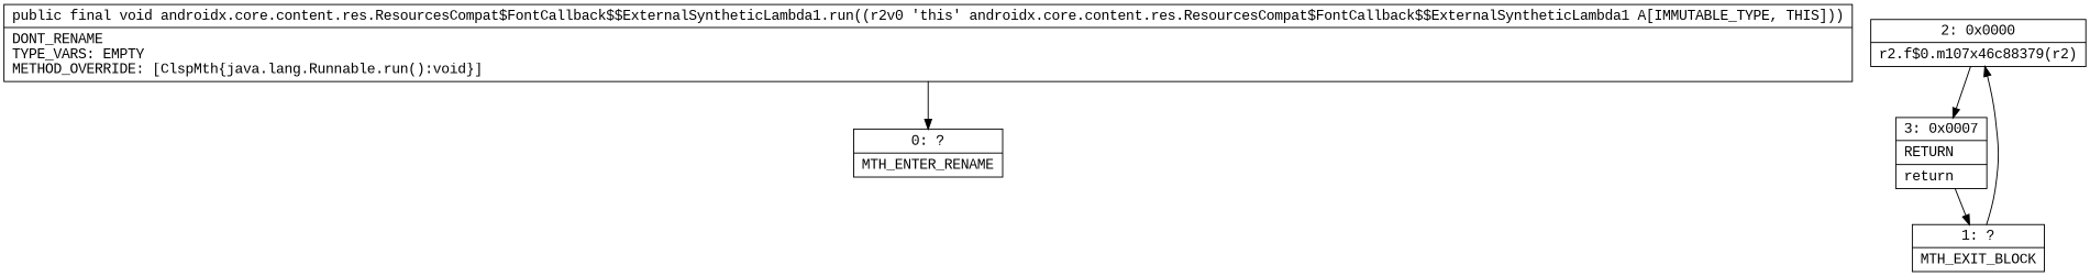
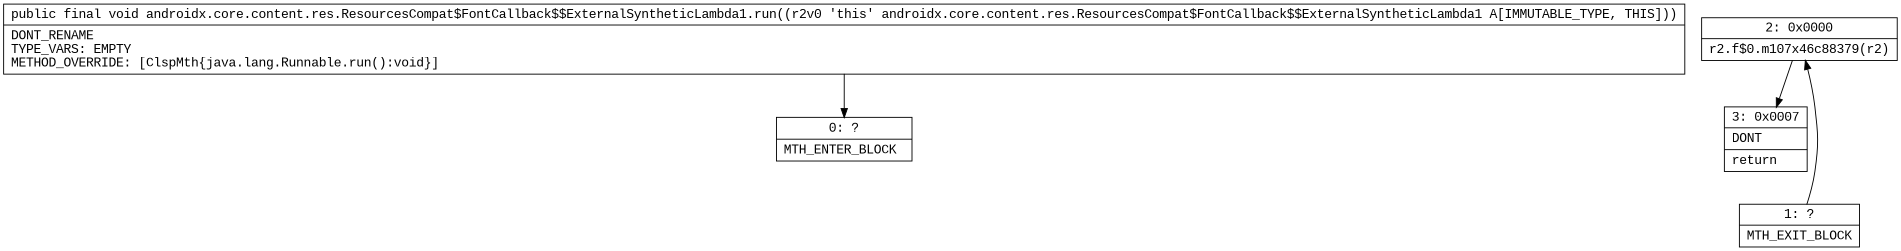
  digraph {
    fontname="Liberation Mono"
    node [fontname="Liberation Mono" shape=record]
    edge [fontname="Liberation Mono"]
-   n1 [label="{0\:\ ?|MTH_ENTER_RENAME\l}"]
+   n1 [label="{0\:\ ?|MTH_ENTER_BLOCK\l}"]
    n2 [label="{2\:\ 0x0000|r2.f$0.m107x46c88379(r2)\l}"]
-   n3 [label="{3\:\ 0x0007|RETURN\l|return\l}"]
+   n3 [label="{3\:\ 0x0007|DONT\l|return\l}"]
    n4 [label="{1\:\ ?|MTH_EXIT_BLOCK\l}"]
    n5 [label="{public final void androidx.core.content.res.ResourcesCompat$FontCallback$$ExternalSyntheticLambda1.run((r2v0 'this' androidx.core.content.res.ResourcesCompat$FontCallback$$ExternalSyntheticLambda1 A[IMMUTABLE_TYPE, THIS]))  | DONT_RENAME\lTYPE_VARS: EMPTY\lMETHOD_OVERRIDE: [ClspMth\{java.lang.Runnable.run():void\}]\l}"]
    n2 -> n3
-   n3 -> n4
    n4 -> n2
    n5 -> n1
  }
